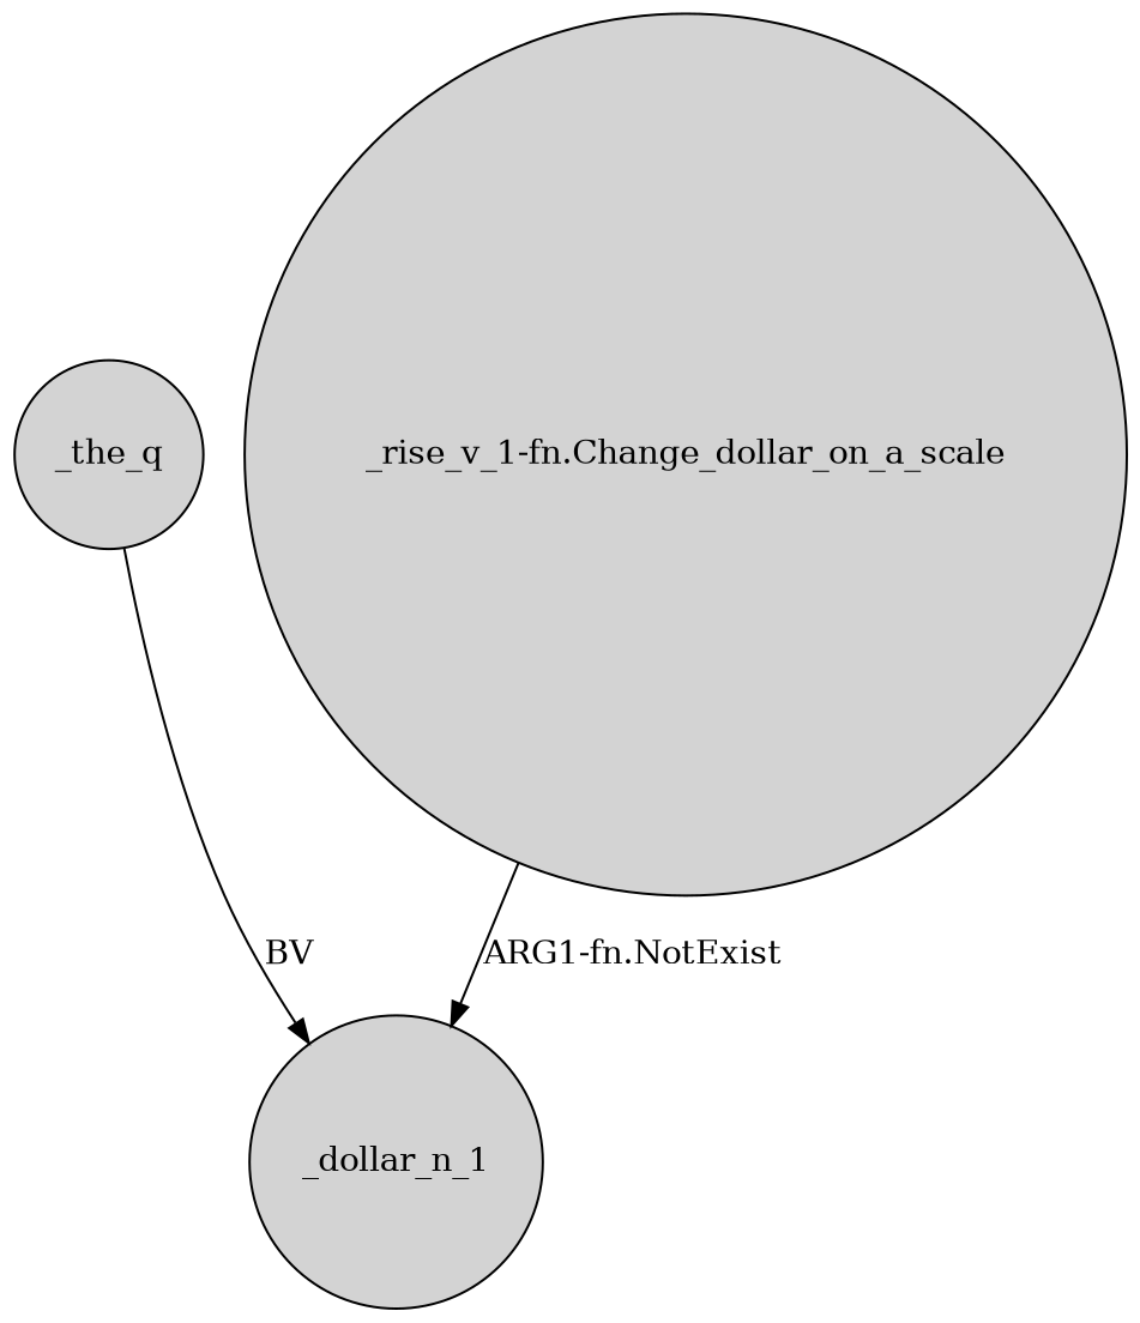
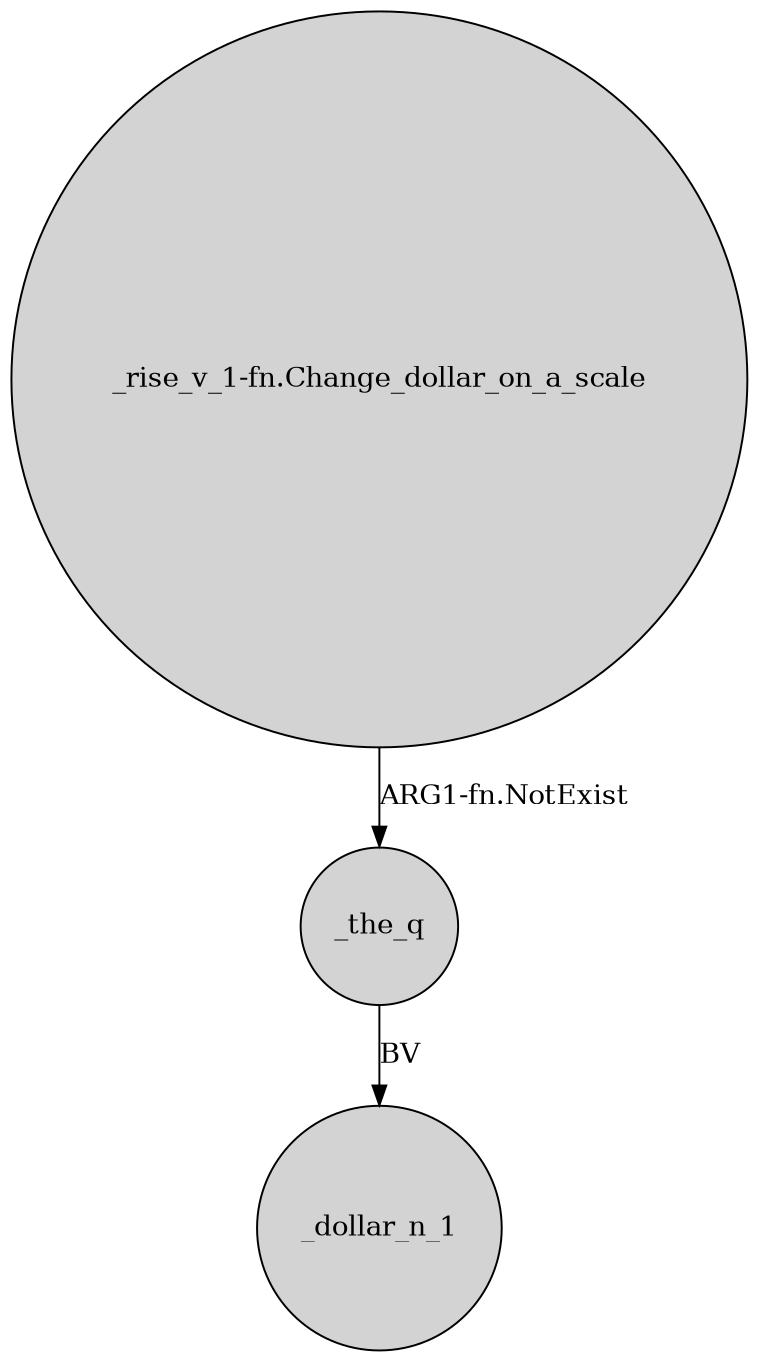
  digraph {
    node [shape=circle style=filled]
    _the_q
    _dollar_n_1
    n3 [label="_rise_v_1-fn.Change_dollar_on_a_scale"]
    _the_q -> _dollar_n_1 [label=BV]
-   n3 -> _dollar_n_1 [label="ARG1-fn.NotExist"]
+   n3 -> _the_q [label="ARG1-fn.NotExist"]
  }
